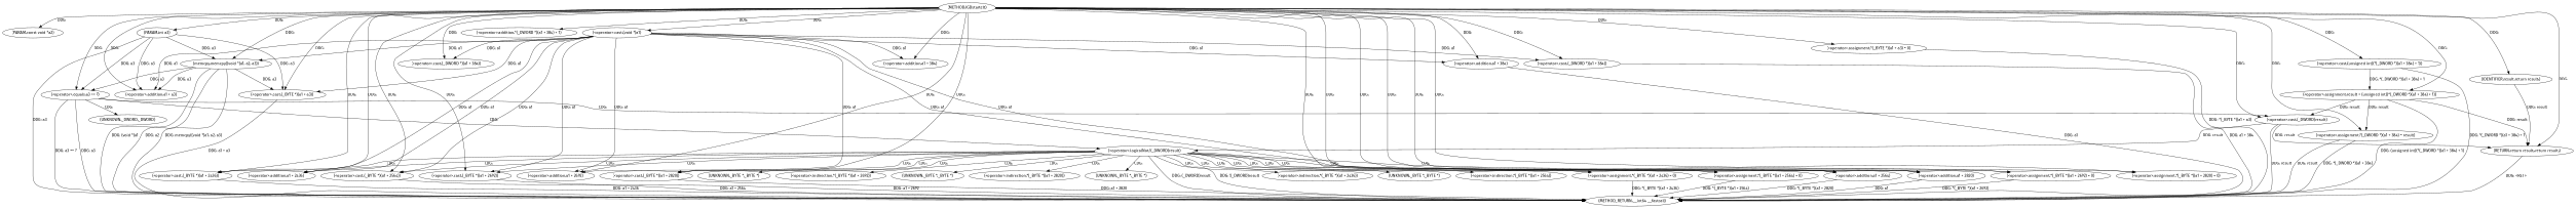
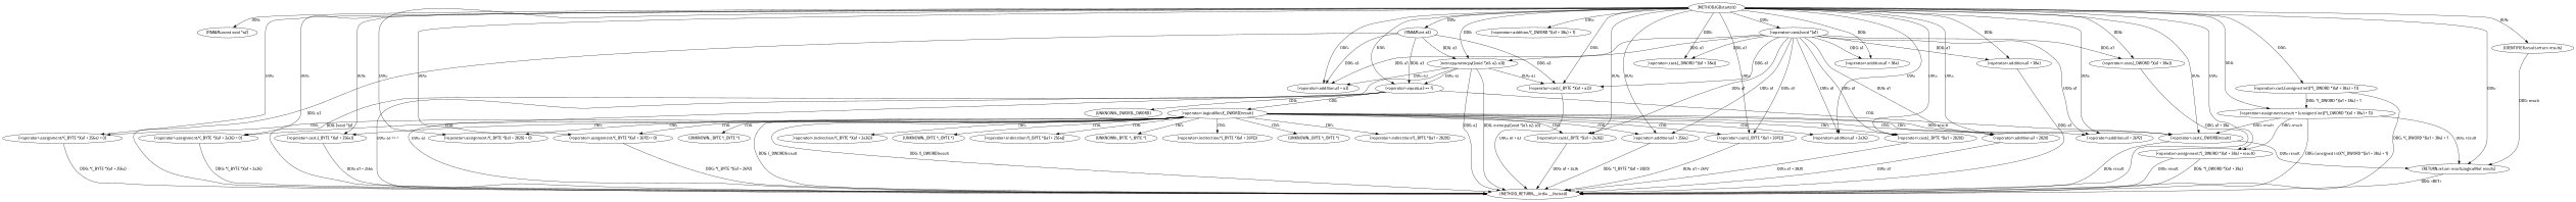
  digraph {
    fontname="Fira Sans"
    node [fontname="Fira Sans"]
    edge [fontname="Fira Sans"]
    n1 [label="(METHOD,IGDstartelt)"]
    n2 [label="(PARAM,const void *a2)"]
    n3 [label="(PARAM,int a3)"]
    n4 [label="(memcpy,memcpy((void *)a1, a2, a3))"]
    n5 [label="(<operator>.cast,(void *)a1)"]
-   n6 [label="(<operator>.assignment,*(_BYTE *)(a1 + a3) = 0)"]
    n7 [label="(<operator>.cast,(_BYTE *)(a1 + a3))"]
    n8 [label="(<operator>.addition,a1 + a3)"]
    n9 [label="(<operator>.assignment,result = (unsigned int)(*(_DWORD *)(a1 + 384) + 1))"]
    n10 [label="(<operator>.cast,(unsigned int)(*(_DWORD *)(a1 + 384) + 1))"]
    n11 [label="(<operator>.cast,(_DWORD *)(a1 + 384))"]
    n12 [label="(<operator>.addition,a1 + 384)"]
    n13 [label="(<operator>.addition,*(_DWORD *)(a1 + 384) + 1)"]
    n14 [label="(<operator>.assignment,*(_DWORD *)(a1 + 384) = result)"]
    n15 [label="(<operator>.cast,(_DWORD *)(a1 + 384))"]
    n16 [label="(<operator>.addition,a1 + 384)"]
    n17 [label="(<operator>.equals,a3 == 7)"]
    n18 [label="(<operator>.cast,(_DWORD)result)"]
    n19 [label="(<operator>.assignment,*(_BYTE *)(a1 + 2436) = 0)"]
    n20 [label="(<operator>.cast,(_BYTE *)(a1 + 2436))"]
    n21 [label="(<operator>.addition,a1 + 2436)"]
    n22 [label="(<operator>.assignment,*(_BYTE *)(a1 + 2564) = 0)"]
    n23 [label="(<operator>.cast,(_BYTE *)(a1 + 2564))"]
    n24 [label="(<operator>.addition,a1 + 2564)"]
    n25 [label="(<operator>.assignment,*(_BYTE *)(a1 + 2692) = 0)"]
    n26 [label="(<operator>.cast,(_BYTE *)(a1 + 2692))"]
    n27 [label="(<operator>.addition,a1 + 2692)"]
    n28 [label="(<operator>.assignment,*(_BYTE *)(a1 + 2820) = 0)"]
    n29 [label="(<operator>.cast,(_BYTE *)(a1 + 2820))"]
    n30 [label="(<operator>.addition,a1 + 2820)"]
-   n31 [label="(RETURN,return result;,return result;)"]
+   n31 [label="(RETURN,return result;,logicalNot result;)"]
    n32 [label="(IDENTIFIER,result,return result;)"]
    n33 [label="(METHOD_RETURN,__int64 __fastcall)"]
    n34 [label="(<operator>.logicalNot,!(_DWORD)result)"]
    n35 [label="(UNKNOWN,_DWORD,_DWORD)"]
    n36 [label="(<operator>.indirection,*(_BYTE *)(a1 + 2436))"]
    n37 [label="(UNKNOWN,_BYTE *,_BYTE *)"]
    n38 [label="(<operator>.indirection,*(_BYTE *)(a1 + 2564))"]
    n39 [label="(UNKNOWN,_BYTE *,_BYTE *)"]
    n40 [label="(<operator>.indirection,*(_BYTE *)(a1 + 2692))"]
    n41 [label="(UNKNOWN,_BYTE *,_BYTE *)"]
    n42 [label="(<operator>.indirection,*(_BYTE *)(a1 + 2820))"]
    n43 [label="(UNKNOWN,_BYTE *,_BYTE *)"]
    n1 -> n2 [label="DDG: "]
    n1 -> n3 [label="DDG: "]
    n1 -> n4 [label="DDG: "]
    n1 -> n5 [label="DDG: "]
-   n1 -> n6 [label="DDG: "]
    n1 -> n7 [label="DDG: "]
    n1 -> n8 [label="DDG: "]
    n1 -> n9 [label="DDG: "]
    n1 -> n10 [label="DDG: "]
    n1 -> n11 [label="DDG: "]
    n1 -> n12 [label="DDG: "]
    n1 -> n13 [label="DDG: "]
    n1 -> n14 [label="DDG: "]
    n1 -> n15 [label="DDG: "]
    n1 -> n16 [label="DDG: "]
    n1 -> n17 [label="DDG: "]
    n1 -> n18 [label="DDG: "]
    n1 -> n19 [label="DDG: "]
    n1 -> n20 [label="DDG: "]
    n1 -> n21 [label="DDG: "]
    n1 -> n22 [label="DDG: "]
    n1 -> n23 [label="DDG: "]
    n1 -> n24 [label="DDG: "]
    n1 -> n25 [label="DDG: "]
    n1 -> n26 [label="DDG: "]
    n1 -> n27 [label="DDG: "]
    n1 -> n28 [label="DDG: "]
    n1 -> n29 [label="DDG: "]
    n1 -> n30 [label="DDG: "]
    n1 -> n31 [label="DDG: "]
    n1 -> n32 [label="DDG: "]
    n3 -> n4 [label="DDG: a3"]
    n3 -> n7 [label="DDG: a3"]
    n3 -> n8 [label="DDG: a3"]
    n3 -> n17 [label="DDG: a3"]
    n3 -> n33 [label="DDG: a3"]
    n4 -> n7 [label="DDG: a3"]
    n4 -> n8 [label="DDG: a3"]
    n4 -> n17 [label="DDG: a3"]
    n4 -> n33 [label="DDG: (void *)a1"]
    n4 -> n33 [label="DDG: a2"]
    n4 -> n33 [label="DDG: memcpy((void *)a1, a2, a3)"]
    n5 -> n4 [label="DDG: a1"]
    n5 -> n7 [label="DDG: a1"]
    n5 -> n8 [label="DDG: a1"]
    n5 -> n11 [label="DDG: a1"]
    n5 -> n12 [label="DDG: a1"]
    n5 -> n15 [label="DDG: a1"]
    n5 -> n16 [label="DDG: a1"]
    n5 -> n20 [label="DDG: a1"]
    n5 -> n21 [label="DDG: a1"]
-   n5 -> n23 [label="DDG: a1"]
    n5 -> n24 [label="DDG: a1"]
    n5 -> n26 [label="DDG: a1"]
    n5 -> n27 [label="DDG: a1"]
    n5 -> n29 [label="DDG: a1"]
    n5 -> n30 [label="DDG: a1"]
-   n6 -> n33 [label="DDG: *(_BYTE *)(a1 + a3)"]
    n7 -> n33 [label="DDG: a1 + a3"]
    n9 -> n14 [label="DDG: result"]
    n9 -> n18 [label="DDG: result"]
    n9 -> n31 [label="DDG: result"]
    n9 -> n33 [label="DDG: (unsigned int)(*(_DWORD *)(a1 + 384) + 1)"]
    n10 -> n9 [label="DDG: *(_DWORD *)(a1 + 384) + 1"]
    n10 -> n33 [label="DDG: *(_DWORD *)(a1 + 384) + 1"]
    n14 -> n33 [label="DDG: *(_DWORD *)(a1 + 384)"]
    n14 -> n33 [label="DDG: result"]
    n15 -> n33 [label="DDG: a1 + 384"]
    n16 -> n33 [label="DDG: a1"]
    n17 -> n18 [label="CDG: "]
    n17 -> n33 [label="DDG: a3"]
    n17 -> n33 [label="DDG: a3 == 7"]
    n17 -> n34 [label="CDG: "]
    n17 -> n35 [label="CDG: "]
    n18 -> n31 [label="DDG: result"]
    n18 -> n33 [label="DDG: result"]
-   n18 -> n34 [label="DDG: result"]
+   n34 -> n18 [label="DDG: result"]
    n19 -> n33 [label="DDG: *(_BYTE *)(a1 + 2436)"]
    n20 -> n33 [label="DDG: a1 + 2436"]
    n22 -> n33 [label="DDG: *(_BYTE *)(a1 + 2564)"]
    n23 -> n33 [label="DDG: a1 + 2564"]
    n24 -> n33 [label="DDG: *(_BYTE *)(a1 + 2820)"]
    n25 -> n33 [label="DDG: *(_BYTE *)(a1 + 2692)"]
    n26 -> n33 [label="DDG: a1 + 2692"]
    n29 -> n33 [label="DDG: a1 + 2820"]
    n30 -> n33 [label="DDG: a1"]
    n31 -> n33 [label="DDG: <RET>"]
    n32 -> n31 [label="DDG: result"]
    n34 -> n19 [label="CDG: "]
    n34 -> n20 [label="CDG: "]
    n34 -> n21 [label="CDG: "]
    n34 -> n22 [label="CDG: "]
    n34 -> n23 [label="CDG: "]
    n34 -> n24 [label="CDG: "]
    n34 -> n25 [label="CDG: "]
    n34 -> n26 [label="CDG: "]
    n34 -> n27 [label="CDG: "]
    n34 -> n28 [label="CDG: "]
    n34 -> n29 [label="CDG: "]
    n34 -> n30 [label="CDG: "]
    n34 -> n33 [label="DDG: (_DWORD)result"]
    n34 -> n33 [label="DDG: !(_DWORD)result"]
    n34 -> n36 [label="CDG: "]
    n34 -> n37 [label="CDG: "]
    n34 -> n38 [label="CDG: "]
    n34 -> n39 [label="CDG: "]
    n34 -> n40 [label="CDG: "]
    n34 -> n41 [label="CDG: "]
    n34 -> n42 [label="CDG: "]
    n34 -> n43 [label="CDG: "]
  }
